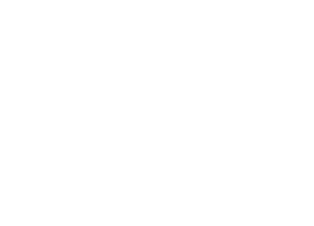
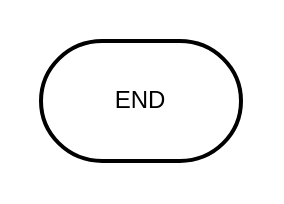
  <mxCell id="0" />
  <mxCell id="1" parent="0" />
+ <mxCell id="2" value="END" style="strokeWidth=2;html=1;shape=mxgraph.flowchart.terminator;whiteSpace=wrap;" vertex="1" parent="1"><mxGeometry x="20" y="20" width="100" height="60" as="geometry" /></mxCell>
